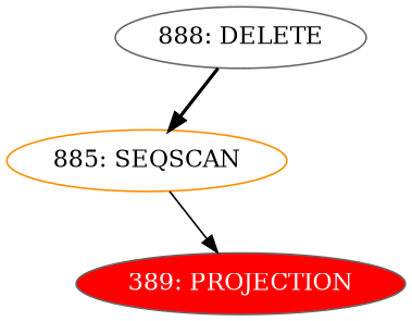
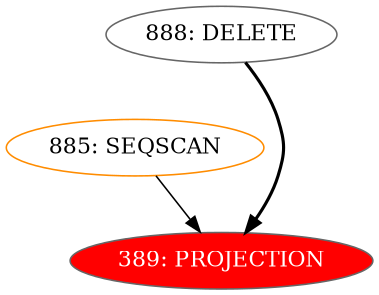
  digraph {
    node [color=gray40]
    n1 [color=darkorange label="885: SEQSCAN"]
    n2 [fillcolor=red fontcolor=white label="389: PROJECTION" style=filled]
    n3 [label="888: DELETE"]
    n1 -> n2 [style=solid]
-   n3 -> n1 [style=bold]
+   n3 -> n2 [style=bold]
  }
